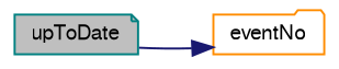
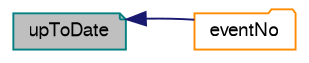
  digraph {
    rankdir=LR
    node [fontname=FreeSans fontsize=10]
    n1 [color=teal fillcolor=grey75 fontcolor=black height=0.2 label=upToDate shape=note style=filled width=0.4]
    n2 [color=darkorange height=0.2 label=eventNo shape=folder width=0.4]
-   n1 -> n2 [color=midnightblue fontname=FreeSans fontsize=10 labelfontname=FreeSans labelfontsize=10 style=solid]
+   n2 -> n1 [color=midnightblue fontname=FreeSans fontsize=10 labelfontname=FreeSans labelfontsize=10 style=solid]
  }
